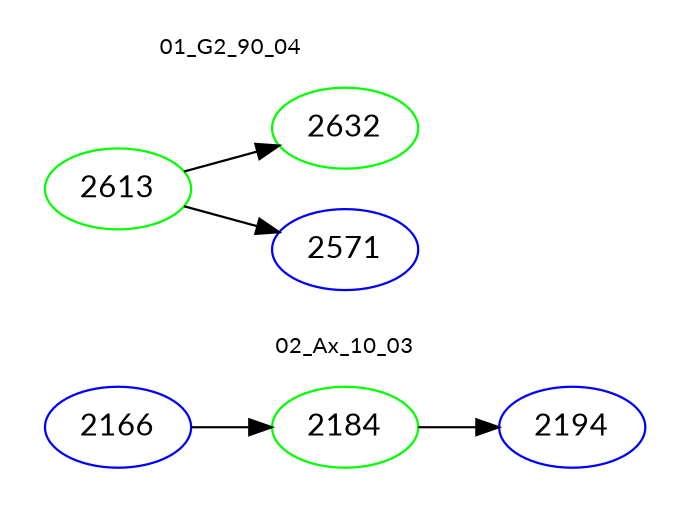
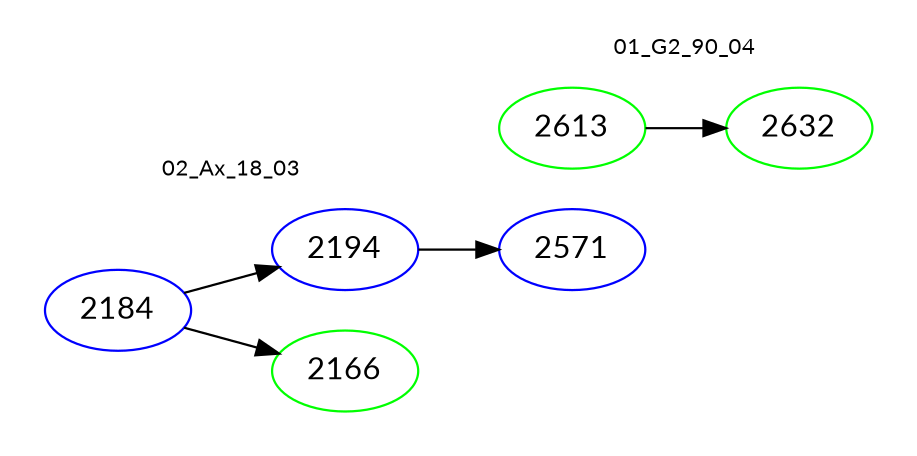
  digraph {
    fontname=Lato
    rankdir=LR
    node [color=green fontname=Lato]
    edge [color=black fontname=Lato]
-   n1 [label=2184]
-   n2 [color=blue label=2166]
+   n1 [color=blue label=2184]
+   n2 [label=2166]
    n3 [color=blue label=2194]
    n4 [label=2613]
    n5 [color=blue label=2571]
    n6 [label=2632]
    subgraph cluster_1 {
      color=white
      fontsize=10
-     label="02_Ax_10_03"
+     label="02_Ax_18_03"
      n1
      n2
      n3
    }
    subgraph cluster_2 {
      color=white
      fontsize=10
      label="01_G2_90_04"
      n4
      n5
      n6
    }
-   n2 -> n1
+   n1 -> n2
    n1 -> n3
-   n4 -> n5
+   n3 -> n5
    n4 -> n6
  }
